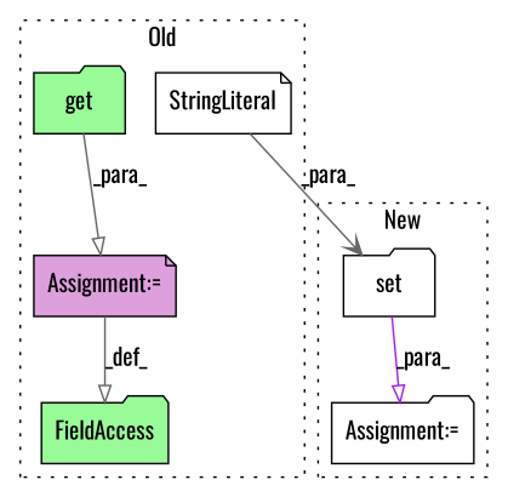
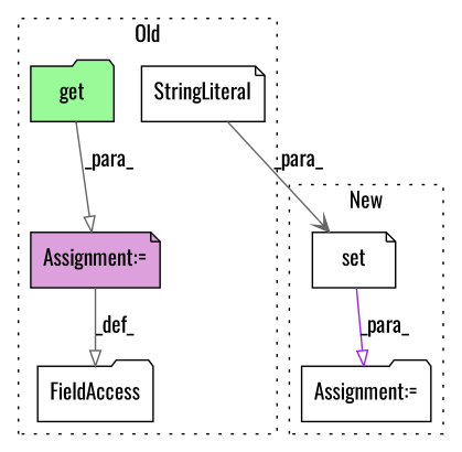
  digraph {
    fontname=Oswald
    node [a=32 fillcolor=white fontname=Oswald l="4,1" shape=folder style=filled]
    edge [arrowhead=onormal color=gray40 fontname=Oswald]
    n1 [fillcolor=palegreen label=get s="2171,2189"]
    n2 [a=45 l=11 label=StringLiteral s=2175 shape=note]
    n3 [a=7 fillcolor=plum l=1 label="Assignment:=" s=2159 shape=note]
-   n4 [a=22 fillcolor=palegreen l=6 label=FieldAccess s=2153]
-   n5 [label=set s="594,725"]
+   n4 [a=22 l=6 label=FieldAccess s=2153]
+   n5 [label=set s="594,725" shape=note]
    n6 [a=7 l=1 label="Assignment:=" s=593]
    subgraph cluster_1 {
      label=Old
      style=dotted
      n1
      n2
      n3
      n4
    }
    subgraph cluster_2 {
      label=New
      style=dotted
      n5
      n6
    }
    n1 -> n3 [label=_para_]
    n2 -> n5 [arrowhead=vee label=_para_]
    n3 -> n4 [label=_def_]
    n5 -> n6 [color=purple label=_para_]
  }
